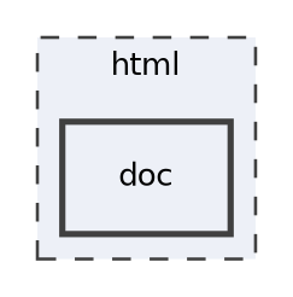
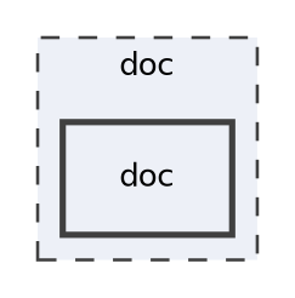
  digraph {
    compound=true
    n1 [color=grey25 fillcolor="#edf0f7" fontname=Helvetica fontsize=10 label=doc shape=box style="filled,bold,"]
    subgraph cluster_1 {
      bgcolor="#edf0f7"
      fontname=Helvetica
      fontsize=10
-     label=html
+     label=doc
      pencolor=grey25
      style="filled,dashed,"
      n1
    }
  }
